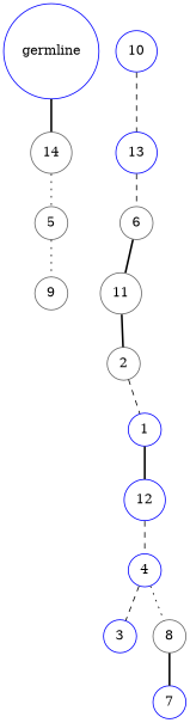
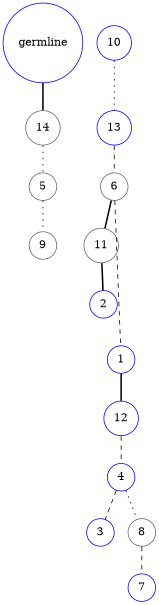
  graph {
    rankdir=UD
    splines=line
    node [color=blue shape=circle]
    edge [style=dashed]
    n1 [label=germline]
    n2 [color=gray40 label=14]
    n3 [color=gray40 label=5]
    n4 [color=gray40 label=9]
    n5 [label=10]
    n6 [label=13]
    n7 [color=gray40 label=6]
    n8 [color=gray40 label=11]
-   n9 [color=gray40 label=2]
+   n9 [label=2]
    n10 [label=1]
    n11 [label=12]
    n12 [label=4]
    n13 [label=3]
    n14 [color=gray40 label=8]
    n15 [label=7]
    n1 -- n2 [style=bold]
    n2 -- n3 [style=dotted]
    n3 -- n4 [style=dotted]
-   n5 -- n6
+   n5 -- n6 [style=dotted]
    n6 -- n7
    n7 -- n8 [style=bold]
    n8 -- n9 [style=bold]
-   n9 -- n10
+   n7 -- n10
    n10 -- n11 [style=bold]
    n11 -- n12
    n12 -- n13
    n12 -- n14 [style=dotted]
-   n14 -- n15 [style=bold]
+   n14 -- n15
  }
